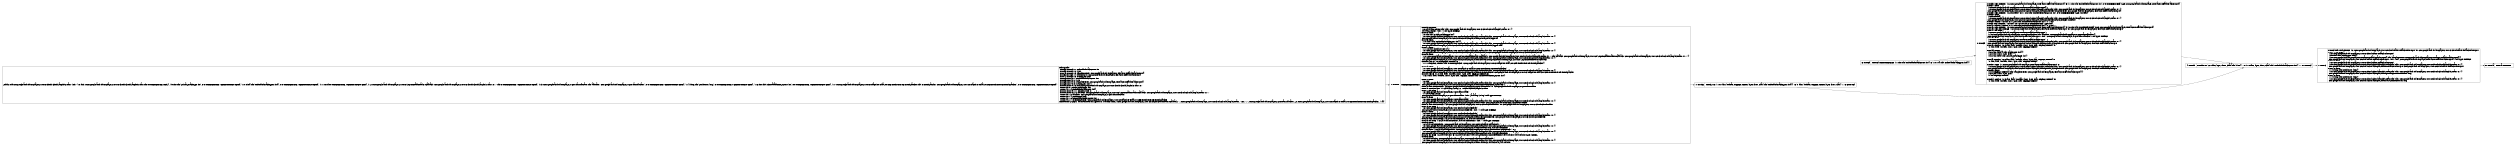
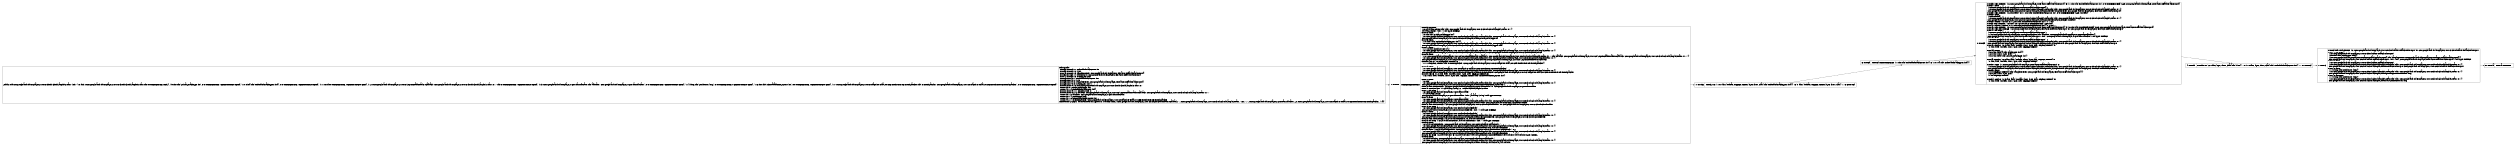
  digraph {
    rankdir=LR
    node [shape=record]
    n1 [label="{0\:\ 0x0000|MTH_ENTER_BLOCK\l|0x0003: INVOKE  \l  (r8 I:java.lang.Object A[D('this' com.google.android.exoplayer2.source.chunk.ChunkSampleStream\<T\>)])\l java.lang.Object.\<init\>():void type: DIRECT \l0x0003: IPUT  \l  (r9 I:int A[D('primaryTrackType' int)])\l  (r8 I:com.google.android.exoplayer2.source.chunk.ChunkSampleStream A[D('this' com.google.android.exoplayer2.source.chunk.ChunkSampleStream\<T\>)])\l com.google.android.exoplayer2.source.chunk.ChunkSampleStream.primaryTrackType int \l0x0005: IPUT  \l  (r10 I:int[] A[D('embeddedTrackTypes' int[])])\l  (r8 I:com.google.android.exoplayer2.source.chunk.ChunkSampleStream A[D('this' com.google.android.exoplayer2.source.chunk.ChunkSampleStream\<T\>)])\l com.google.android.exoplayer2.source.chunk.ChunkSampleStream.embeddedTrackTypes int[] \l0x0007: IPUT  \l  (r11 I:T A[D('chunkSource' T)])\l  (r8 I:com.google.android.exoplayer2.source.chunk.ChunkSampleStream A[D('this' com.google.android.exoplayer2.source.chunk.ChunkSampleStream\<T\>)])\l com.google.android.exoplayer2.source.chunk.ChunkSampleStream.chunkSource com.google.android.exoplayer2.source.chunk.ChunkSource \l0x0009: IPUT  \l  (r12 I:com.google.android.exoplayer2.source.SequenceableLoader$Callback\<com.google.android.exoplayer2.source.chunk.ChunkSampleStream\<T\>\> A[D('callback' com.google.android.exoplayer2.source.SequenceableLoader$Callback\<com.google.android.exoplayer2.source.chunk.ChunkSampleStream\<T\>\>)])\l  (r8 I:com.google.android.exoplayer2.source.chunk.ChunkSampleStream A[D('this' com.google.android.exoplayer2.source.chunk.ChunkSampleStream\<T\>)])\l com.google.android.exoplayer2.source.chunk.ChunkSampleStream.callback com.google.android.exoplayer2.source.SequenceableLoader$Callback \l0x000b: MOVE  (r0 I:?[OBJECT, ARRAY]) = \l  (r17 I:?[OBJECT, ARRAY] A[D('eventDispatcher' com.google.android.exoplayer2.source.AdaptiveMediaSourceEventListener$EventDispatcher)])\l \l0x000d: IPUT  \l  (r0 I:com.google.android.exoplayer2.source.AdaptiveMediaSourceEventListener$EventDispatcher)\l  (r8 I:com.google.android.exoplayer2.source.chunk.ChunkSampleStream A[D('this' com.google.android.exoplayer2.source.chunk.ChunkSampleStream\<T\>)])\l com.google.android.exoplayer2.source.chunk.ChunkSampleStream.eventDispatcher com.google.android.exoplayer2.source.AdaptiveMediaSourceEventListener$EventDispatcher \l0x000f: MOVE  (r0 I:?[int, float, boolean, short, byte, char, OBJECT, ARRAY]) = \l  (r16 I:?[int, float, boolean, short, byte, char, OBJECT, ARRAY] A[D('minLoadableRetryCount' int)])\l \l0x0011: IPUT  \l  (r0 I:int)\l  (r8 I:com.google.android.exoplayer2.source.chunk.ChunkSampleStream A[D('this' com.google.android.exoplayer2.source.chunk.ChunkSampleStream\<T\>)])\l com.google.android.exoplayer2.source.chunk.ChunkSampleStream.minLoadableRetryCount int \l0x0013: NEW_INSTANCE  (r6 I:com.google.android.exoplayer2.upstream.Loader) =  com.google.android.exoplayer2.upstream.Loader \l0x0015: CONST_STR  (r7 I:java.lang.String) =  \"Loader:ChunkSampleStream\" \l0x0017: INVOKE  \l  (r6 I:com.google.android.exoplayer2.upstream.Loader)\l  (r7 I:java.lang.String)\l com.google.android.exoplayer2.upstream.Loader.\<init\>(java.lang.String):void type: DIRECT \l0x001a: IPUT  \l  (r6 I:com.google.android.exoplayer2.upstream.Loader)\l  (r8 I:com.google.android.exoplayer2.source.chunk.ChunkSampleStream A[D('this' com.google.android.exoplayer2.source.chunk.ChunkSampleStream\<T\>)])\l com.google.android.exoplayer2.source.chunk.ChunkSampleStream.loader com.google.android.exoplayer2.upstream.Loader \l0x001c: NEW_INSTANCE  (r6 I:com.google.android.exoplayer2.source.chunk.ChunkHolder) =  com.google.android.exoplayer2.source.chunk.ChunkHolder \l0x001e: INVOKE  \l  (r6 I:com.google.android.exoplayer2.source.chunk.ChunkHolder)\l com.google.android.exoplayer2.source.chunk.ChunkHolder.\<init\>():void type: DIRECT \l0x0021: IPUT  \l  (r6 I:com.google.android.exoplayer2.source.chunk.ChunkHolder)\l  (r8 I:com.google.android.exoplayer2.source.chunk.ChunkSampleStream A[D('this' com.google.android.exoplayer2.source.chunk.ChunkSampleStream\<T\>)])\l com.google.android.exoplayer2.source.chunk.ChunkSampleStream.nextChunkHolder com.google.android.exoplayer2.source.chunk.ChunkHolder \l0x0023: NEW_INSTANCE  (r6 I:java.util.LinkedList) =  java.util.LinkedList \l0x0025: INVOKE  (r6 I:java.util.LinkedList) java.util.LinkedList.\<init\>():void type: DIRECT \l0x0028: IPUT  \l  (r6 I:java.util.LinkedList\<com.google.android.exoplayer2.source.chunk.BaseMediaChunk\>)\l  (r8 I:com.google.android.exoplayer2.source.chunk.ChunkSampleStream A[D('this' com.google.android.exoplayer2.source.chunk.ChunkSampleStream\<T\>)])\l com.google.android.exoplayer2.source.chunk.ChunkSampleStream.mediaChunks java.util.LinkedList \l0x002a: IGET  (r6 I:java.util.LinkedList\<com.google.android.exoplayer2.source.chunk.BaseMediaChunk\>) = \l  (r8 I:com.google.android.exoplayer2.source.chunk.ChunkSampleStream A[D('this' com.google.android.exoplayer2.source.chunk.ChunkSampleStream\<T\>)])\l com.google.android.exoplayer2.source.chunk.ChunkSampleStream.mediaChunks java.util.LinkedList \l0x002c: INVOKE  (r6 I:java.util.List) = (r6 I:java.util.List) java.util.Collections.unmodifiableList(java.util.List):java.util.List type: STATIC \l0x0030: IPUT  \l  (r6 I:java.util.List\<com.google.android.exoplayer2.source.chunk.BaseMediaChunk\>)\l  (r8 I:com.google.android.exoplayer2.source.chunk.ChunkSampleStream A[D('this' com.google.android.exoplayer2.source.chunk.ChunkSampleStream\<T\>)])\l com.google.android.exoplayer2.source.chunk.ChunkSampleStream.readOnlyMediaChunks java.util.List \l}"]
    n2 [label="{1\:\ 0x0032|0x0032: IF  (r10 I:?[int, boolean, OBJECT, ARRAY, byte, short, char] A[D('embeddedTrackTypes' int[])]) != (0 ?[int, boolean, OBJECT, ARRAY, byte, short, char])  \-\> B:6:0x006d \l}"]
    n3 [label="{6\:\ 0x006d|0x006d: ARRAY_LENGTH  (r1 I:int A[D('embeddedTrackCount' int)]) = (r10 I:?[] A[D('embeddedTrackTypes' int[])]) \l}"]
    n4 [label="{3\:\ 0x0035|0x0035: NEW_ARRAY  (r6 I:com.google.android.exoplayer2.extractor.DefaultTrackOutput[]) = (r1 I:int A[D('embeddedTrackCount' int), IMMUTABLE_TYPE]) type: com.google.android.exoplayer2.extractor.DefaultTrackOutput[] \l0x0037: IPUT  \l  (r6 I:com.google.android.exoplayer2.extractor.DefaultTrackOutput[])\l  (r8 I:com.google.android.exoplayer2.source.chunk.ChunkSampleStream A[D('this' com.google.android.exoplayer2.source.chunk.ChunkSampleStream\<T\>)])\l com.google.android.exoplayer2.source.chunk.ChunkSampleStream.embeddedSampleQueues com.google.android.exoplayer2.extractor.DefaultTrackOutput[] \l0x0039: NEW_ARRAY  (r6 I:boolean[]) = (r1 I:int A[D('embeddedTrackCount' int), IMMUTABLE_TYPE]) type: boolean[] \l0x093b: IPUT  \l  (r6 I:boolean[])\l  (r8 I:com.google.android.exoplayer2.source.chunk.ChunkSampleStream A[D('this' com.google.android.exoplayer2.source.chunk.ChunkSampleStream\<T\>)])\l com.google.android.exoplayer2.source.chunk.ChunkSampleStream.embeddedTracksSelected boolean[] \l0x003d: ARITH  (r6 I:int) = (r1 I:int A[D('embeddedTrackCount' int)]) + (1 int) \l0x003f: NEW_ARRAY  (r5 I:int[]) = (r6 I:int A[IMMUTABLE_TYPE]) type: int[] \l0x0041: ARITH  (r6 I:int) = (r1 I:int A[D('embeddedTrackCount' int)]) + (1 int) \l0x0043: NEW_ARRAY  (r3 I:com.google.android.exoplayer2.extractor.DefaultTrackOutput[]) = (r6 I:int A[IMMUTABLE_TYPE]) type: com.google.android.exoplayer2.extractor.DefaultTrackOutput[] \l0x0045: NEW_INSTANCE  (r6 I:com.google.android.exoplayer2.extractor.DefaultTrackOutput) =  com.google.android.exoplayer2.extractor.DefaultTrackOutput \l0x0047: INVOKE  \l  (r6 I:com.google.android.exoplayer2.extractor.DefaultTrackOutput)\l  (r13 I:com.google.android.exoplayer2.upstream.Allocator A[D('allocator' com.google.android.exoplayer2.upstream.Allocator)])\l com.google.android.exoplayer2.extractor.DefaultTrackOutput.\<init\>(com.google.android.exoplayer2.upstream.Allocator):void type: DIRECT \l0x004a: IPUT  \l  (r6 I:com.google.android.exoplayer2.extractor.DefaultTrackOutput)\l  (r8 I:com.google.android.exoplayer2.source.chunk.ChunkSampleStream A[D('this' com.google.android.exoplayer2.source.chunk.ChunkSampleStream\<T\>)])\l com.google.android.exoplayer2.source.chunk.ChunkSampleStream.primarySampleQueue com.google.android.exoplayer2.extractor.DefaultTrackOutput \l0x004c: CONST  (r6 I:?[int, float, boolean, short, byte, char, OBJECT, ARRAY]) = \l  (0 ?[int, float, boolean, short, byte, char, OBJECT, ARRAY])\l \l0x004d: APUT  \l  (r5 I:?[int, float][] A[D('trackTypes' int[])])\l  (r6 I:?[int, short, byte, char])\l  (r9 I:?[int, float] A[D('primaryTrackType' int)])\l \l0x004f: CONST  (r6 I:?[int, float, boolean, short, byte, char, OBJECT, ARRAY]) = \l  (0 ?[int, float, boolean, short, byte, char, OBJECT, ARRAY])\l \l0x0050: IGET  (r7 I:com.google.android.exoplayer2.extractor.DefaultTrackOutput) = \l  (r8 I:com.google.android.exoplayer2.source.chunk.ChunkSampleStream A[D('this' com.google.android.exoplayer2.source.chunk.ChunkSampleStream\<T\>)])\l com.google.android.exoplayer2.source.chunk.ChunkSampleStream.primarySampleQueue com.google.android.exoplayer2.extractor.DefaultTrackOutput \l0x0052: APUT  \l  (r3 I:?[OBJECT, ARRAY][] A[D('sampleQueues' com.google.android.exoplayer2.extractor.DefaultTrackOutput[])])\l  (r6 I:?[int, short, byte, char])\l  (r7 I:?[OBJECT, ARRAY])\l \l0x0054: CONST  (r2 I:?[int, float, boolean, short, byte, char, OBJECT, ARRAY]) = \l  (0 ?[int, float, boolean, short, byte, char, OBJECT, ARRAY])\l \l}"]
    n5 [label="{4\:\ 0x0055|0x0055: IF  (r2 I:?[int, byte, short, char] A[D('i' int)]) \>= (r1 I:?[int, byte, short, char] A[D('embeddedTrackCount' int)])  \-\> B:7:0x006f \l}"]
-   n6 [label="{7\:\ 0x006f|0x006f: NEW_INSTANCE  (r6 I:com.google.android.exoplayer2.source.chunk.BaseMediaChunkOutput) =  com.google.android.exoplayer2.source.chunk.BaseMediaChunkOutput \l0x0071: INVOKE  \l  (r6 I:com.google.android.exoplayer2.source.chunk.BaseMediaChunkOutput)\l  (r5 I:int[] A[D('trackTypes' int[])])\l  (r3 I:com.google.android.exoplayer2.extractor.DefaultTrackOutput[] A[D('sampleQueues' com.google.android.exoplayer2.extractor.DefaultTrackOutput[])])\l com.google.android.exoplayer2.source.chunk.BaseMediaChunkOutput.\<init\>(int[], com.google.android.exoplayer2.extractor.DefaultTrackOutput[]):void type: DIRECT \l0x0074: IPUT  \l  (r6 I:com.google.android.exoplayer2.source.chunk.BaseMediaChunkOutput)\l  (r8 I:com.google.android.exoplayer2.source.chunk.ChunkSampleStream A[D('this' com.google.android.exoplayer2.source.chunk.ChunkSampleStream\<T\>)])\l com.google.android.exoplayer2.source.chunk.ChunkSampleStream.mediaChunkOutput com.google.android.exoplayer2.source.chunk.BaseMediaChunkOutput \l0x0076: IPUT  \l  (r14 I:long A[D('positionUs' long)])\l  (r8 I:com.google.android.exoplayer2.source.chunk.ChunkSampleStream A[D('this' com.google.android.exoplayer2.source.chunk.ChunkSampleStream\<T\>)])\l com.google.android.exoplayer2.source.chunk.ChunkSampleStream.pendingResetPositionUs long \l0x0078: IPUT  \l  (r14 I:long A[D('positionUs' long)])\l  (r8 I:com.google.android.exoplayer2.source.chunk.ChunkSampleStream A[D('this' com.google.android.exoplayer2.source.chunk.ChunkSampleStream\<T\>)])\l com.google.android.exoplayer2.source.chunk.ChunkSampleStream.lastSeekPositionUs long \l}"]
+   n6 [label="{7\:\ 0x006f|0x006f: NEW_INSTANCE  (r6 I:com.google.android.exoplayer2.source.chunk.BaseMediaChunkOutput) =  com.google.android.exoplayer2.source.chunk.BaseMediaChunkOutput \l0x0071: INVOKE  \l  (r6 I:com.google.android.exoplayer2.source.chunk.BaseMediaChunkOutput)\l  (r5 I:int[] A[D('trackTypes' int[])])\l  (r3 I:com.google.android.exoplayer2.extractor.DefaultTrackOutput[] A[D('sampleQueues' com.google.android.exoplayer2.extractor.DefaultTrackOutput[])])\l com.google.android.exoplayer2.source.chunk.BaseMediaChunkOutput.\<init\>(int[], com.google.android.exoplayer2.extractor.DefaultTrackOutput[]):void type: DIRECT \l0x0074: IPUT  \l  (r6 I:com.google.android.exoplayer2.source.chunk.BaseMediaChunkOutput)\l  (r8 I:com.google.android.exoplayer2.source.chunk.ChunkSampleStream A[D('this' com.google.android.exoplayer2.source.chunk.ChunkSampleStream\<T\>)])\l com.google.android.exoplayer2.source.chunk.ChunkSampleStream.mediaChunkOutput com.google.android.exoplayer2.source.chunk.BaseMediaChunkOutput \l0x0076: IPUT  \l  (r14 I:long A[D('positionUs' long)])\l  (r8 I:com.google.android.exoplayer2.source.chunk.ChunkSampleStream A[D('this' com.google.android.exoplayer2.source.chunk.ChunkSampleStream\<T\>)])\l com.google.android.exoplayer2.source.chunk.ChunkSampleStream.pendingResetPositionUs long \l0x0078: LENGTH  \l  (r14 I:long A[D('positionUs' long)])\l  (r8 I:com.google.android.exoplayer2.source.chunk.ChunkSampleStream A[D('this' com.google.android.exoplayer2.source.chunk.ChunkSampleStream\<T\>)])\l com.google.android.exoplayer2.source.chunk.ChunkSampleStream.lastSeekPositionUs long \l}"]
    n7 [label="{8\:\ 0x007a|0x007a: RETURN   \l}"]
    n8 [label="{public void com.google.android.exoplayer2.source.chunk.ChunkSampleStream.\<init\>((r8 'this' I:com.google.android.exoplayer2.source.chunk.ChunkSampleStream A[IMMUTABLE_TYPE, THIS]), (r9 I:int A[D('primaryTrackType' int), IMMUTABLE_TYPE, METHOD_ARGUMENT]), (r10 I:int[] A[D('embeddedTrackTypes' int[]), IMMUTABLE_TYPE, METHOD_ARGUMENT]), (r11 I:T A[IMMUTABLE_TYPE, METHOD_ARGUMENT]), (r12 I:com.google.android.exoplayer2.source.SequenceableLoader$Callback\<com.google.android.exoplayer2.source.chunk.ChunkSampleStream\<T\>\> A[IMMUTABLE_TYPE, METHOD_ARGUMENT]), (r13 I:com.google.android.exoplayer2.upstream.Allocator A[D('allocator' com.google.android.exoplayer2.upstream.Allocator), IMMUTABLE_TYPE, METHOD_ARGUMENT]), (r14 I:long A[D('positionUs' long), IMMUTABLE_TYPE, METHOD_ARGUMENT]), (r16 I:int A[D('minLoadableRetryCount' int), IMMUTABLE_TYPE, METHOD_ARGUMENT]), (r17 I:com.google.android.exoplayer2.source.AdaptiveMediaSourceEventListener$EventDispatcher A[D('eventDispatcher' com.google.android.exoplayer2.source.AdaptiveMediaSourceEventListener$EventDispatcher), IMMUTABLE_TYPE, METHOD_ARGUMENT]))  | Debug Info:\l  0x0035\-0x006d: r1 'embeddedTrackCount' int\l  0x0055\-0x006d: r2 'i' int\l  0x0045\-0x006d: r3 'sampleQueues' com.google.android.exoplayer2.extractor.DefaultTrackOutput[]\l  0x005c\-0x006d: r4 'trackOutput' com.google.android.exoplayer2.extractor.DefaultTrackOutput\l  0x0041\-0x006d: r5 'trackTypes' int[]\l  0x006f\-0x007a: r1 'embeddedTrackCount' int\l  0x006f\-0x007a: r2 'i' int\l  0x006f\-0x007a: r3 'sampleQueues' com.google.android.exoplayer2.extractor.DefaultTrackOutput[]\l  0x006f\-0x007a: r5 'trackTypes' int[]\l  0x0000\-0x007a: r8 'this' com.google.android.exoplayer2.source.chunk.ChunkSampleStream\<T\>\l  ?\-0x007a: r9 'primaryTrackType' int\l  ?\-0x007a: r10 'embeddedTrackTypes' int[]\l  0x0000\-0x007a: r11 'chunkSource' T\l  0x0000\-0x007a: r12 'callback' com.google.android.exoplayer2.source.SequenceableLoader$Callback\<com.google.android.exoplayer2.source.chunk.ChunkSampleStream\<T\>\>\l  ?\-0x007a: r13 'allocator' com.google.android.exoplayer2.upstream.Allocator\l  ?\-0x007a: r14 'positionUs' long\l  ?\-0x007a: r16 'minLoadableRetryCount' int\l  ?\-0x007a: r17 'eventDispatcher' com.google.android.exoplayer2.source.AdaptiveMediaSourceEventListener$EventDispatcher\lAnnotation[SYSTEM, dalvik.annotation.Signature, \{value=[(I[ITT;, Lcom\/google\/android\/exoplayer2\/source\/SequenceableLoader$Callback, \<, Lcom\/google\/android\/exoplayer2\/source\/chunk\/ChunkSampleStream, \<TT;\>;\>;, Lcom\/google\/android\/exoplayer2\/upstream\/Allocator;, JI, Lcom\/google\/android\/exoplayer2\/source\/AdaptiveMediaSourceEventListener$EventDispatcher;, )V]\}]\l}"]
    n1 -> n2
-   n2 -> n5
+   n2 -> n3
    n3 -> n4
    n4 -> n5
    n5 -> n6
    n6 -> n7
    n8 -> n1
  }
